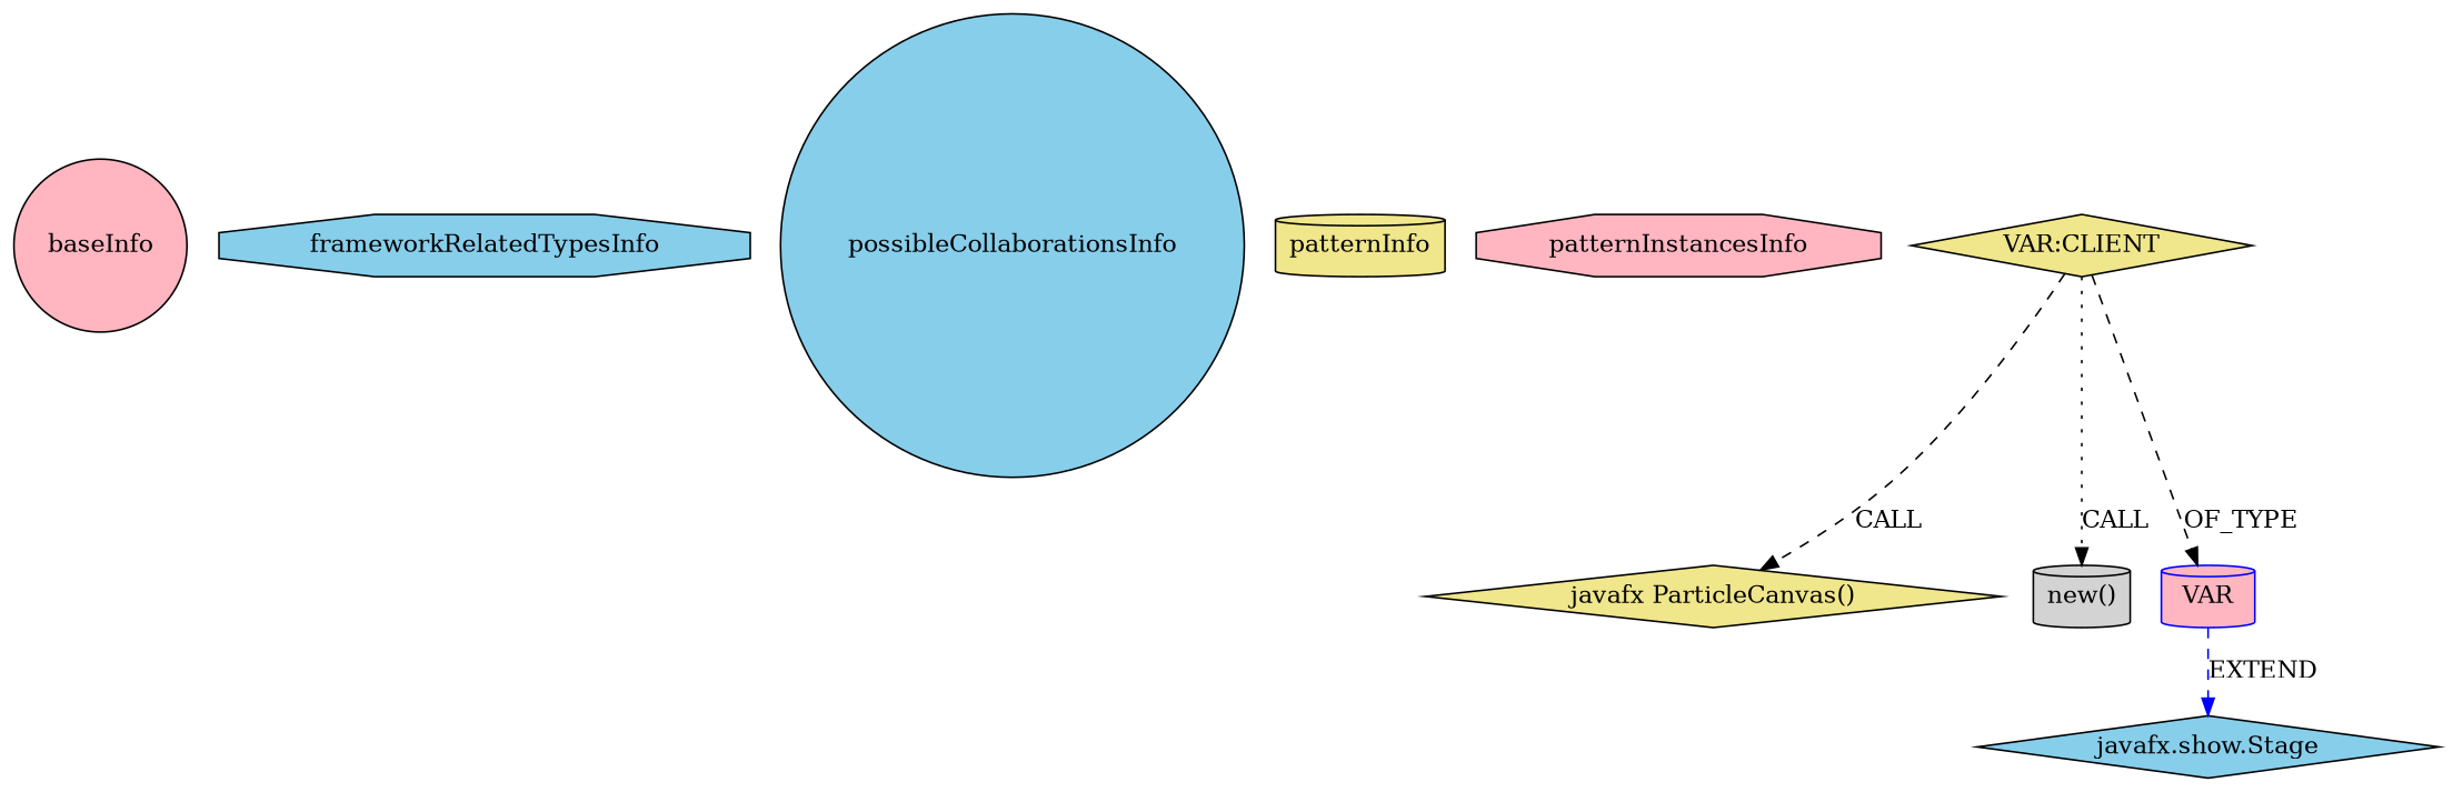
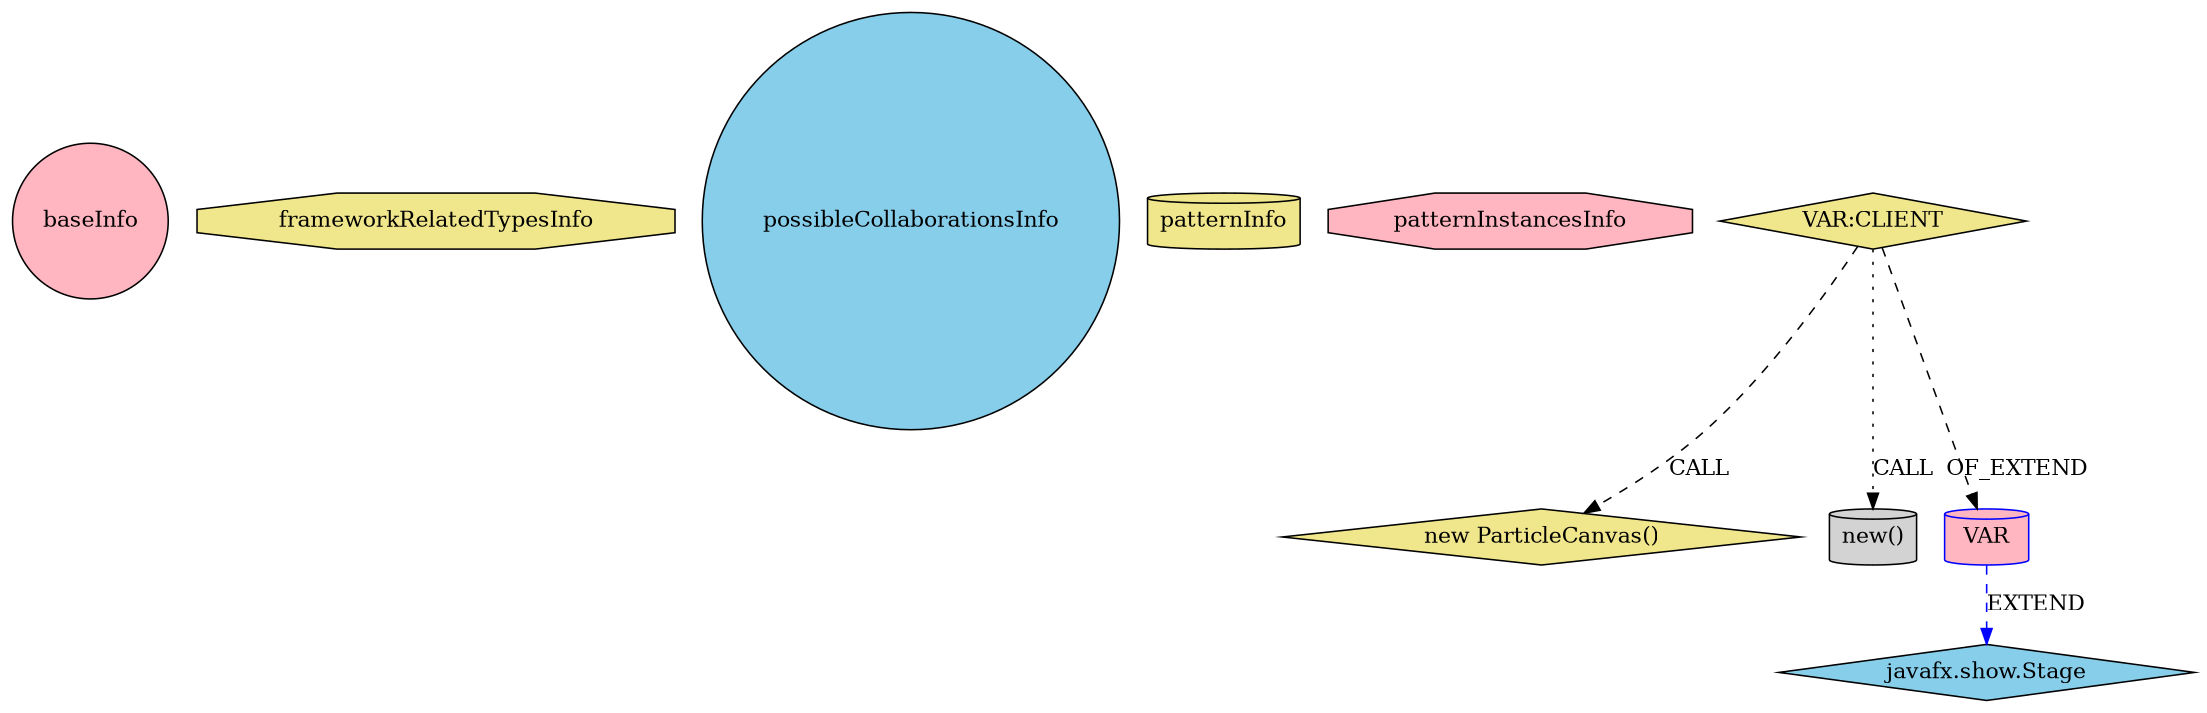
  digraph {
    node [fillcolor=khaki shape=cylinder style=filled]
    edge [style=dashed]
    baseInfo [category=pattern fillcolor=lightpink graphId=4480 isAnonymous=false possibleRelation=false shape=circle]
-   frameworkRelatedTypesInfo [fillcolor=skyblue shape=octagon]
+   frameworkRelatedTypesInfo [shape=octagon]
    possibleCollaborationsInfo [fillcolor=skyblue shape=circle]
    patternInfo [frequency=2.0 patternRootClient=null]
    patternInstancesInfo [0="digrach-FX_ParticleManager~/digrach-FX_ParticleManager/FX_ParticleManager-master/src/application/Main.java~Main~2457" 1="digrach-FX_ParticleManager~/digrach-FX_ParticleManager/FX_ParticleManager-master/src/application/Main.java~javafx.scene.control.Button addParticleCanvasLauncher()~2458" fillcolor=lightpink shape=octagon]
-   n6 [isFrameworkType=false label="javafx ParticleCanvas()" shape=diamond vertexType=CONSTRUCTOR_CALL]
+   n6 [isFrameworkType=false label="new ParticleCanvas()" shape=diamond vertexType=CONSTRUCTOR_CALL]
    n7 [isFrameworkType=false label="VAR:CLIENT" shape=diamond vertexType=VARIABLE_EXPRESION]
    n8 [fillcolor=lightgrey isFrameworkType=false label="new()" vertexType=INSIDE_CALL]
    n9 [color=blue fillcolor=lightpink isFrameworkType=false label=VAR vertexType=REFERENCE_CLIENT_CLASS_DECLARATION]
    n10 [fillcolor=skyblue isFrameworkType=false label="javafx.show.Stage" shape=diamond vertexType=FRAMEWORK_CLASS_TYPE]
    n7 -> n6 [label=CALL]
    n7 -> n8 [label=CALL style=dotted]
-   n7 -> n9 [label=OF_TYPE]
+   n7 -> n9 [label=OF_EXTEND]
    n9 -> n10 [color=blue label=EXTEND]
  }
